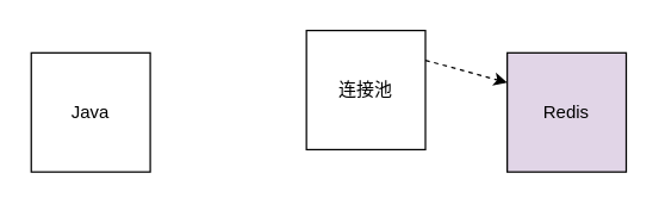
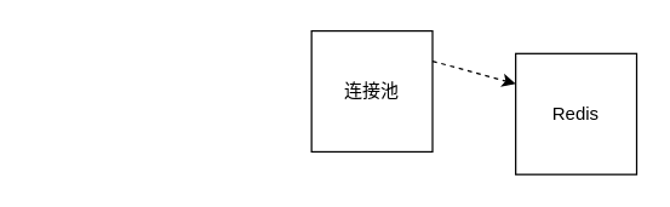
  <mxCell id="0" />
  <mxCell id="1" parent="0" />
- <mxCell id="2" value="Java" style="rounded=0;whiteSpace=wrap;html=1;" vertex="1" parent="1"><mxGeometry x="20" y="35" width="80" height="80" as="geometry" /></mxCell>
  <mxCell id="3" value="连接池" style="rounded=0;whiteSpace=wrap;html=1;" vertex="1" parent="1"><mxGeometry x="205" y="20" width="80" height="80" as="geometry" /></mxCell>
- <mxCell id="4" value="Redis" style="rounded=0;whiteSpace=wrap;html=1;fillColor=#e1d5e7;" vertex="1" parent="1"><mxGeometry x="340" y="35" width="80" height="80" as="geometry" /></mxCell>
+ <mxCell id="4" value="Redis" style="rounded=0;whiteSpace=wrap;html=1;" vertex="1" parent="1"><mxGeometry x="340" y="35" width="80" height="80" as="geometry" /></mxCell>
  <mxCell id="5" value="" style="endArrow=classic;html=1;exitX=1;exitY=0.25;exitDx=0;exitDy=0;dashed=1;" edge="1" parent="1" source="3"><mxGeometry width="50" height="50" relative="1" as="geometry"><mxPoint x="290" y="105" as="sourcePoint" /><mxPoint x="340" y="55" as="targetPoint" /></mxGeometry></mxCell>
